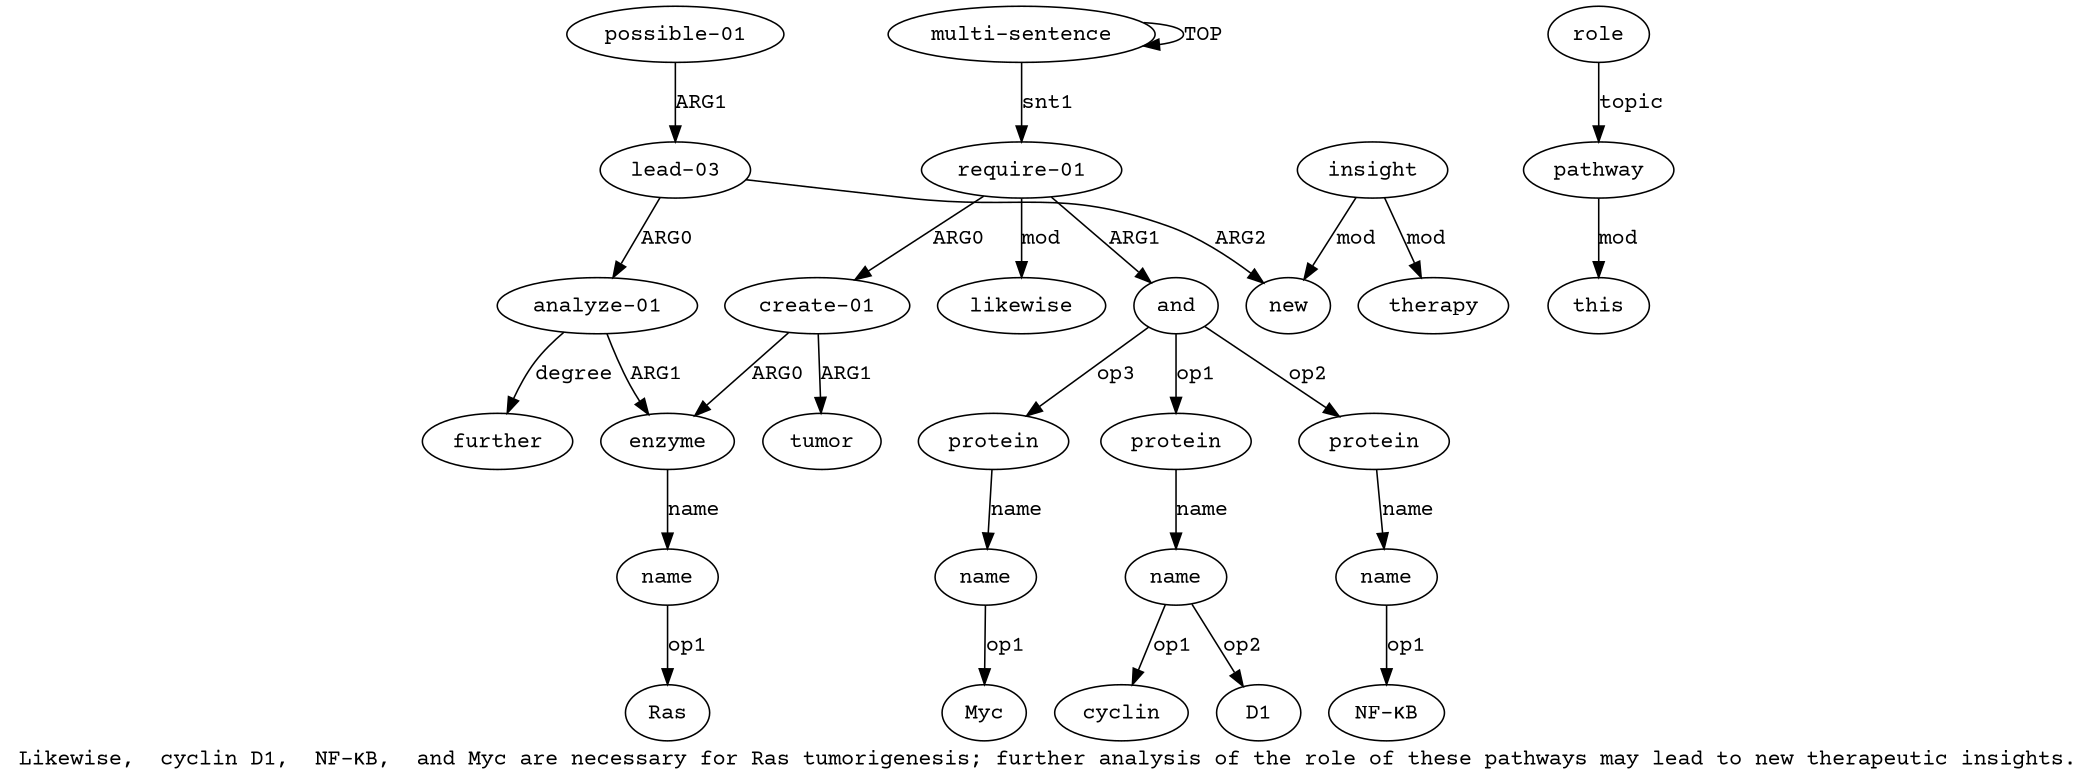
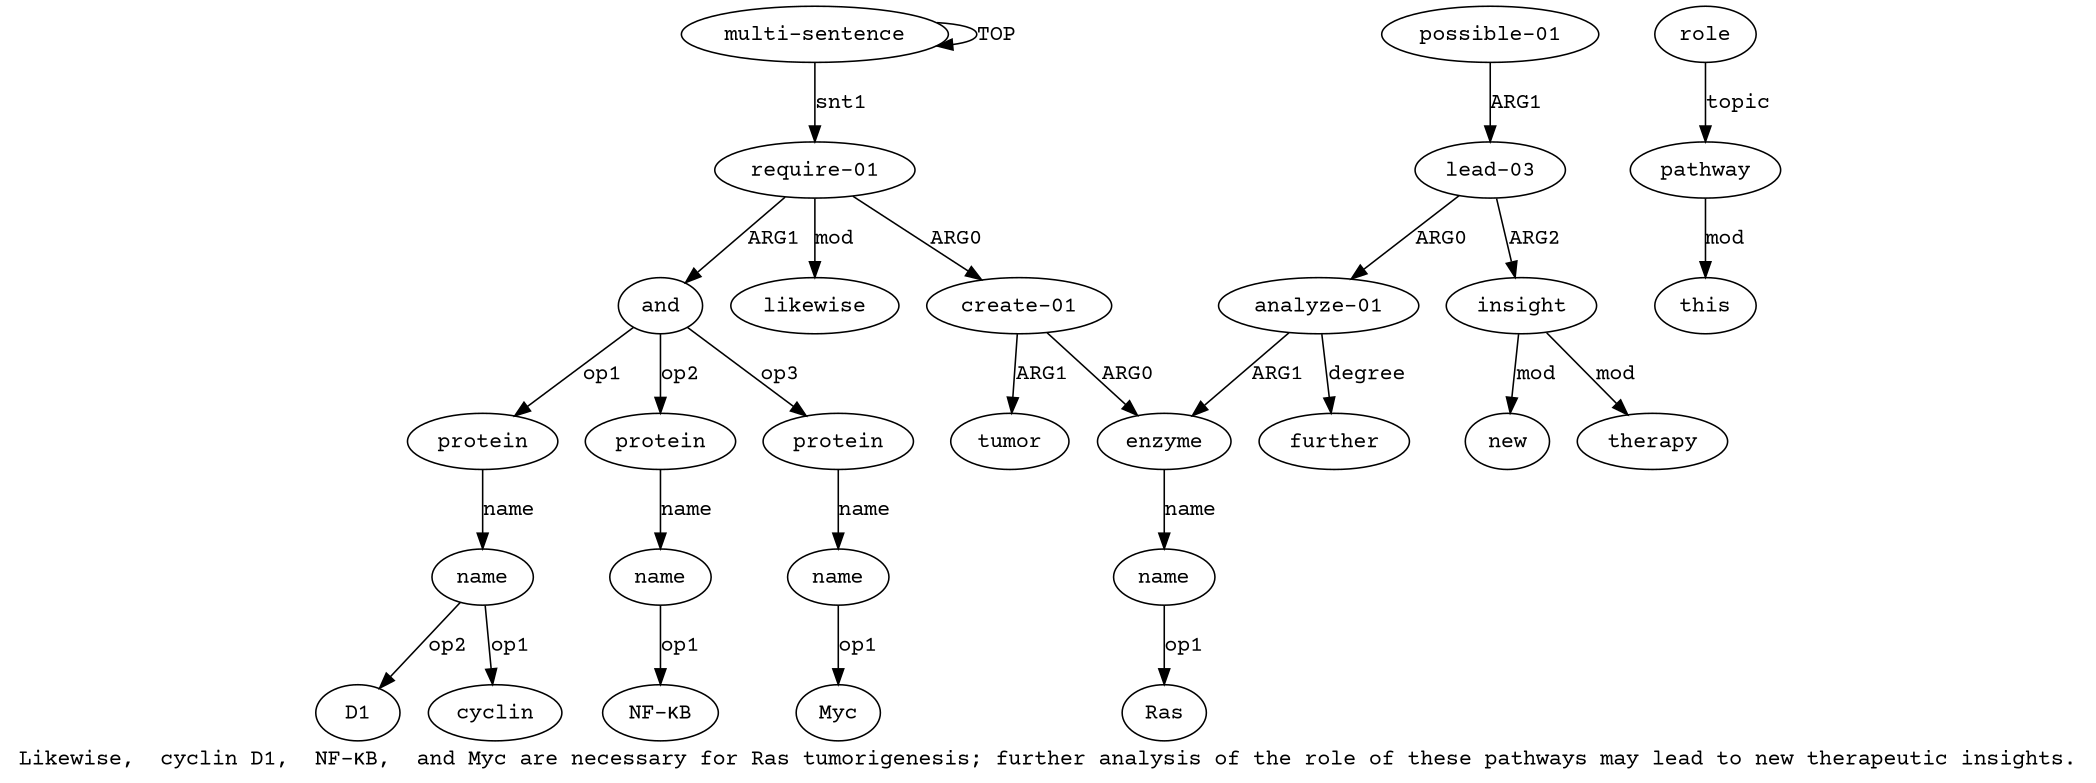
  digraph {
    fontname="Courier Prime"
    label="Likewise,  cyclin D1,  NF-κB,  and Myc are necessary for Ras tumorigenesis; further analysis of the role of these pathways may lead to new therapeutic insights."
    node [color=black fontname="Courier Prime" gold_ind=-1 gold_label=name test_ind=-1 test_label=name]
    edge [color=black fontname="Courier Prime" gold_label=op1 test_label=op1]
    n1 [gold_ind=20 gold_label=further label=further test_ind=20 test_label=further]
    n2 [gold_ind=21 gold_label=insight label=insight test_ind=21 test_label=insight]
    n3 [gold_ind=22 gold_label=therapy label=therapy test_ind=22 test_label=therapy]
    n4 [gold_ind=23 gold_label=new label=new test_ind=23 test_label=new]
    n5 [gold_label=Myc label=Myc test_label=Myc]
    n6 [gold_label="NF-κB" label="NF-κB" test_label="NF-κB"]
    n7 [gold_label=Ras label=Ras test_label=Ras]
    n8 [gold_ind=15 gold_label="lead-03" label="lead-03" test_ind=15 test_label="lead-03"]
    n9 [gold_ind=16 gold_label="analyze-01" label="analyze-01" test_ind=16 test_label="analyze-01"]
    n10 [gold_ind=3 gold_label=enzyme label=enzyme test_ind=3 test_label=enzyme]
    n11 [gold_ind=17 gold_label=role label=role test_ind=17 test_label=role]
    n12 [gold_ind=18 gold_label=pathway label=pathway test_ind=18 test_label=pathway]
    n13 [gold_ind=14 gold_label="possible-01" label="possible-01" test_ind=14 test_label="possible-01"]
    n14 [gold_ind=19 gold_label=this label=this test_ind=19 test_label=this]
    n15 [gold_ind=11 gold_label=protein label=protein test_ind=11 test_label=protein]
    n16 [gold_ind=12 label=name test_ind=12]
    n17 [gold_ind=10 label=name test_ind=10]
    n18 [gold_ind=13 gold_label=likewise label=likewise test_ind=13 test_label=likewise]
    n19 [gold_ind=1 gold_label="require-01" label="require-01" test_ind=1 test_label="require-01"]
    n20 [gold_ind=2 gold_label="create-01" label="create-01" test_ind=2 test_label="create-01"]
    n21 [gold_ind=6 gold_label=and label=and test_ind=6 test_label=and]
    n22 [gold_ind=5 gold_label=tumor label=tumor test_ind=5 test_label=tumor]
    n23 [gold_ind=7 gold_label=protein label=protein test_ind=7 test_label=protein]
    n24 [gold_ind=9 gold_label=protein label=protein test_ind=9 test_label=protein]
    n25 [gold_ind=4 label=name test_ind=4]
    n26 [gold_ind=8 label=name test_ind=8]
    n27 [gold_ind=0 gold_label="multi-sentence" label="multi-sentence" test_ind=0 test_label="multi-sentence"]
    n28 [gold_label=cyclin label=cyclin test_label=cyclin]
    n29 [gold_label=D1 label=D1 test_label=D1]
    n2 -> n3 [gold_label=mod label=mod test_label=mod]
    n2 -> n4 [gold_label=mod label=mod test_label=mod]
-   n8 -> n4 [gold_label=ARG2 label=ARG2 test_label=ARG2]
+   n8 -> n2 [gold_label=ARG2 label=ARG2 test_label=ARG2]
    n8 -> n9 [gold_label=ARG0 label=ARG0 test_label=ARG0]
    n9 -> n1 [gold_label=degree label=degree test_label=degree]
    n9 -> n10 [gold_label=ARG1 label=ARG1 test_label=ARG1]
    n10 -> n25 [gold_label=name label=name test_label=name]
    n11 -> n12 [gold_label=topic label=topic test_label=topic]
    n12 -> n14 [gold_label=mod label=mod test_label=mod]
    n13 -> n8 [gold_label=ARG1 label=ARG1 test_label=ARG1]
    n15 -> n16 [gold_label=name label=name test_label=name]
    n16 -> n5 [label=op1]
    n17 -> n6 [label=op1]
    n19 -> n18 [gold_label=mod label=mod test_label=mod]
    n19 -> n20 [gold_label=ARG0 label=ARG0 test_label=ARG0]
    n19 -> n21 [gold_label=ARG1 label=ARG1 test_label=ARG1]
    n20 -> n10 [gold_label=ARG0 label=ARG0 test_label=ARG0]
    n20 -> n22 [gold_label=ARG1 label=ARG1 test_label=ARG1]
    n21 -> n15 [gold_label=op3 label=op3 test_label=op3]
    n21 -> n23 [label=op1]
    n21 -> n24 [gold_label=op2 label=op2 test_label=op2]
    n23 -> n26 [gold_label=name label=name test_label=name]
    n24 -> n17 [gold_label=name label=name test_label=name]
    n25 -> n7 [label=op1]
    n26 -> n28 [label=op1]
    n26 -> n29 [gold_label=op2 label=op2 test_label=op2]
    n27 -> n19 [gold_label=snt1 label=snt1 test_label=snt1]
    n27 -> n27 [gold_label=TOP label=TOP test_label=TOP]
  }
